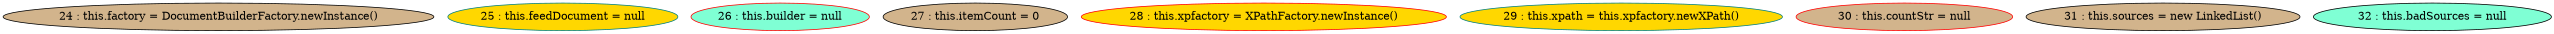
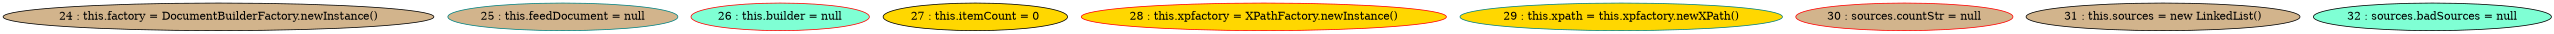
  digraph {
    node [style=filled fillcolor=tan color=black]
    "24 : this.factory = DocumentBuilderFactory.newInstance()"
-   "25 : this.feedDocument = null" [fillcolor=gold color=teal]
+   "25 : this.feedDocument = null" [color=teal]
    "26 : this.builder = null" [fillcolor=aquamarine color=red]
-   "27 : this.itemCount = 0"
+   "27 : this.itemCount = 0" [fillcolor=gold]
    "28 : this.xpfactory = XPathFactory.newInstance()" [fillcolor=gold color=red]
    "29 : this.xpath = this.xpfactory.newXPath()" [fillcolor=gold color=teal]
-   "30 : this.countStr = null" [color=red]
+   "30 : this.countStr = null" [color=red label="30 : sources.countStr = null"]
    "31 : this.sources = new LinkedList()"
-   "32 : this.badSources = null" [fillcolor=aquamarine]
+   "32 : this.badSources = null" [fillcolor=aquamarine label="32 : sources.badSources = null"]
  }
